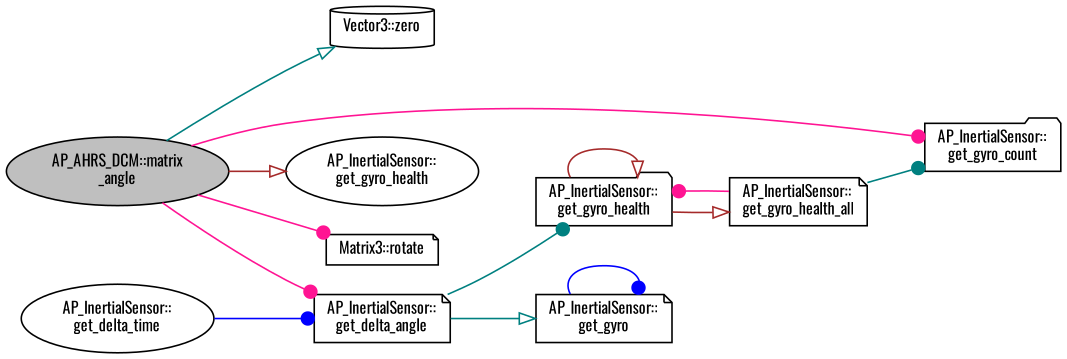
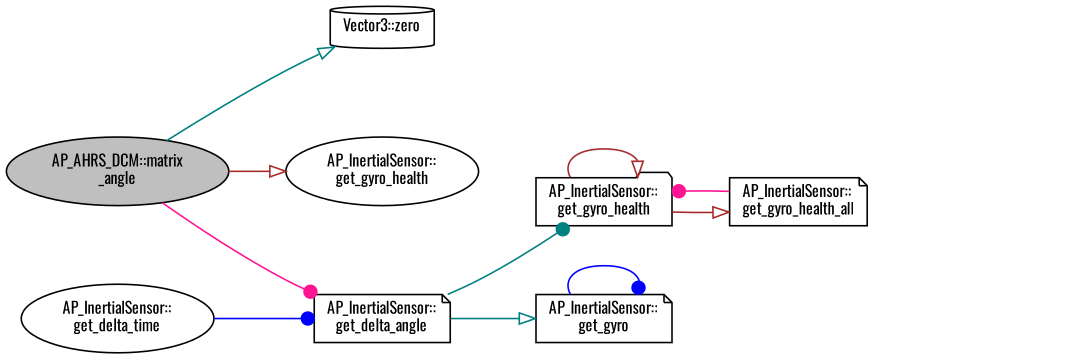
  digraph {
    fontname=Oswald
    rankdir=LR
    node [color=black fillcolor=white fontname=Oswald fontsize=10 shape=note style=filled]
    edge [arrowhead=dot color=teal fontname=Oswald fontsize=10 labelfontname=Helvetica labelfontsize=10 style=solid]
    n1 [fillcolor=grey75 fontcolor=black height=0.2 label="AP_AHRS_DCM::matrix\l_angle" shape=ellipse width=0.4]
    n2 [height=0.2 label="Vector3::zero" shape=cylinder width=0.4]
-   n3 [height=0.2 label="AP_InertialSensor::\lget_gyro_count" shape=folder width=0.4]
    n4 [height=0.2 label="AP_InertialSensor::\lget_gyro_health" shape=ellipse width=0.4]
    n5 [height=0.2 label="AP_InertialSensor::\lget_delta_angle" width=0.4]
-   n6 [height=0.2 label="Matrix3::rotate" width=0.4]
    n7 [height=0.2 label="AP_InertialSensor::\lget_gyro_health" shape=folder width=0.4]
    n8 [height=0.2 label="AP_InertialSensor::\lget_gyro" width=0.4]
    n9 [height=0.2 label="AP_InertialSensor::\lget_gyro_health_all" width=0.4]
    n10 [height=0.2 label="AP_InertialSensor::\lget_delta_time" shape=ellipse width=0.4]
    n1 -> n2 [arrowhead=onormal]
-   n1 -> n3 [color=deeppink]
    n1 -> n4 [arrowhead=onormal color=brown]
    n1 -> n5 [color=deeppink]
-   n1 -> n6 [color=deeppink]
    n5 -> n7
    n5 -> n8 [arrowhead=onormal]
    n7 -> n7 [arrowhead=onormal color=brown]
    n7 -> n9 [arrowhead=onormal color=brown]
    n8 -> n8 [color=blue]
-   n9 -> n3
    n9 -> n7 [color=deeppink]
    n10 -> n5 [color=blue]
  }
